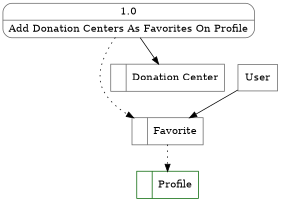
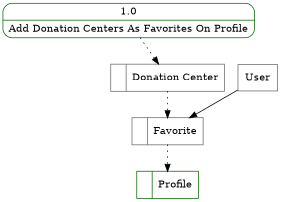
  digraph {
    node [color=gray40 shape=record]
    edge [style=dotted]
    n1 [label="<f0>  |<f1> Favorite "]
    n2 [color=darkgreen label="<f0>  |<f1> Profile "]
    n3 [label="<f0>  |<f1> Donation Center "]
    n4 [label=User shape=box]
-   n5 [label="{<f0> 1.0|<f1> Add Donation Centers As Favorites On Profile }" shape=Mrecord]
+   n5 [color=darkgreen label="{<f0> 1.0|<f1> Add Donation Centers As Favorites On Profile }" shape=Mrecord]
    n1 -> n2
    n4 -> n1 [style=solid]
-   n5 -> n1
-   n5 -> n3 [style=solid]
+   n3 -> n1
+   n5 -> n3
  }
